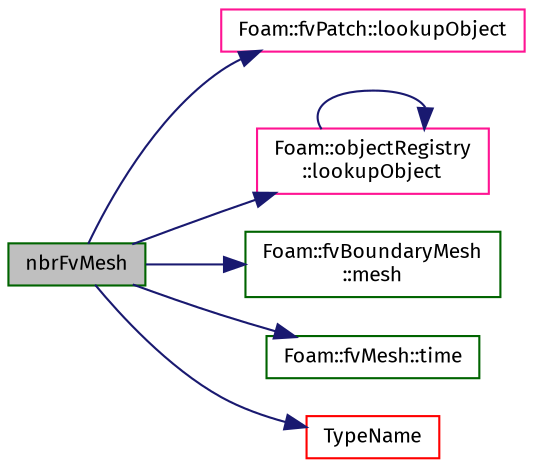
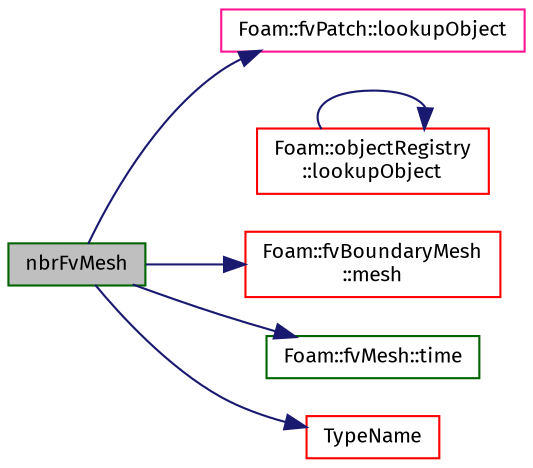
  digraph {
    fontname="Fira Sans"
    rankdir=LR
    node [color=darkgreen fontname="Fira Sans" fontsize=10 shape=record]
    edge [color=midnightblue fontname="Fira Sans" fontsize=10 labelfontname=Helvetica labelfontsize=10 style=solid]
    n1 [fillcolor=grey75 fontcolor=black height=0.2 label=nbrFvMesh style=filled width=0.4]
    n2 [color=deeppink height=0.2 label="Foam::fvPatch::lookupObject" width=0.4]
-   n3 [color=deeppink height=0.2 label="Foam::objectRegistry\l::lookupObject" width=0.4]
-   n4 [height=0.2 label="Foam::fvBoundaryMesh\l::mesh" width=0.4]
+   n3 [color=red height=0.2 label="Foam::objectRegistry\l::lookupObject" width=0.4]
+   n4 [color=red height=0.2 label="Foam::fvBoundaryMesh\l::mesh" width=0.4]
    n5 [height=0.2 label="Foam::fvMesh::time" width=0.4]
    n6 [color=red height=0.2 label=TypeName width=0.4]
    n1 -> n2
-   n1 -> n3
    n1 -> n4
    n1 -> n5
    n1 -> n6
    n3 -> n3
  }
